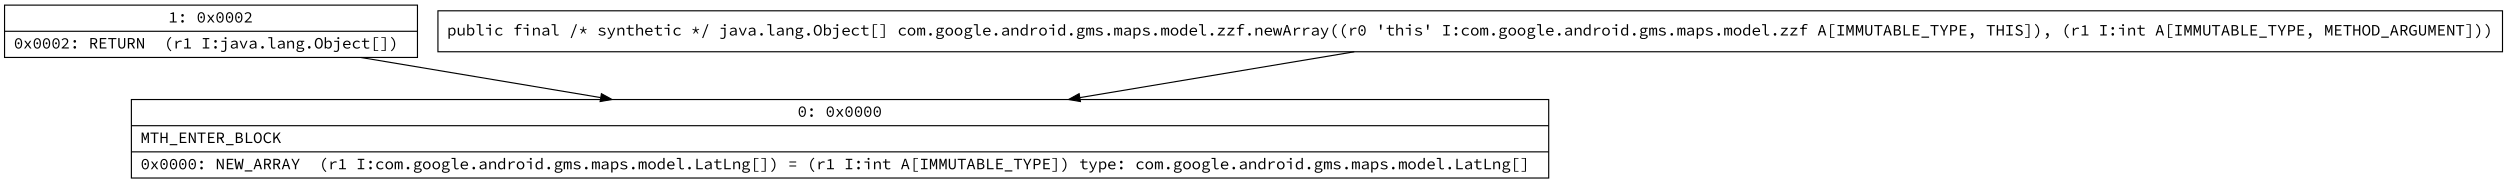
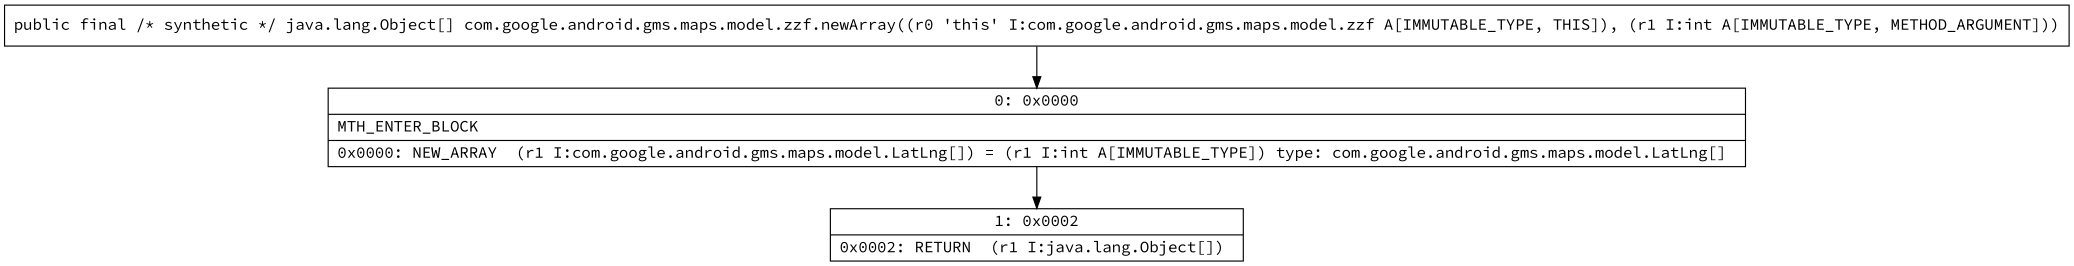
  digraph {
    fontname="Source Code Pro"
    node [shape=record fontname="Source Code Pro"]
    edge [fontname="Source Code Pro"]
    n1 [label="{0\:\ 0x0000|MTH_ENTER_BLOCK\l|0x0000: NEW_ARRAY  (r1 I:com.google.android.gms.maps.model.LatLng[]) = (r1 I:int A[IMMUTABLE_TYPE]) type: com.google.android.gms.maps.model.LatLng[] \l}"]
    n2 [label="{1\:\ 0x0002|0x0002: RETURN  (r1 I:java.lang.Object[]) \l}"]
    n3 [label="{public final \/* synthetic *\/ java.lang.Object[] com.google.android.gms.maps.model.zzf.newArray((r0 'this' I:com.google.android.gms.maps.model.zzf A[IMMUTABLE_TYPE, THIS]), (r1 I:int A[IMMUTABLE_TYPE, METHOD_ARGUMENT])) }"]
-   n2 -> n1
+   n1 -> n2
    n3 -> n1
  }
